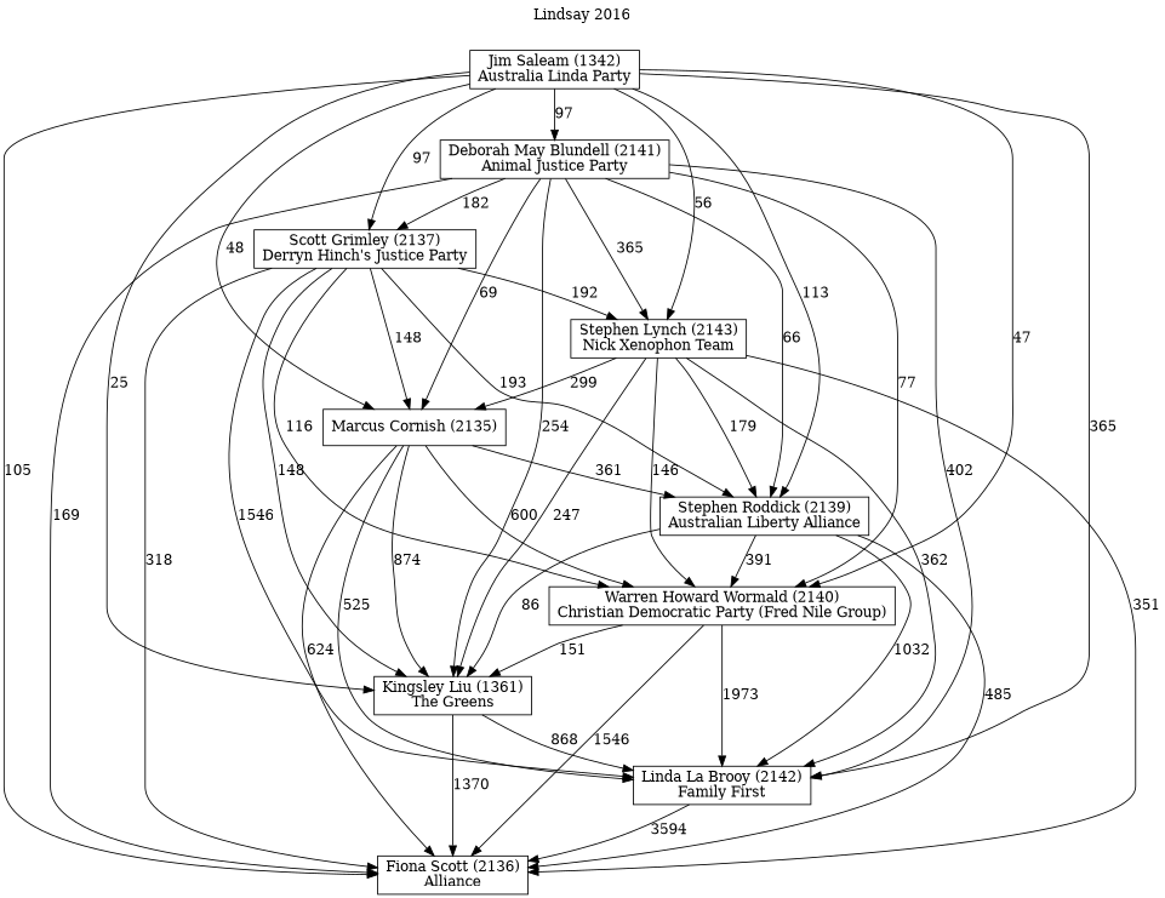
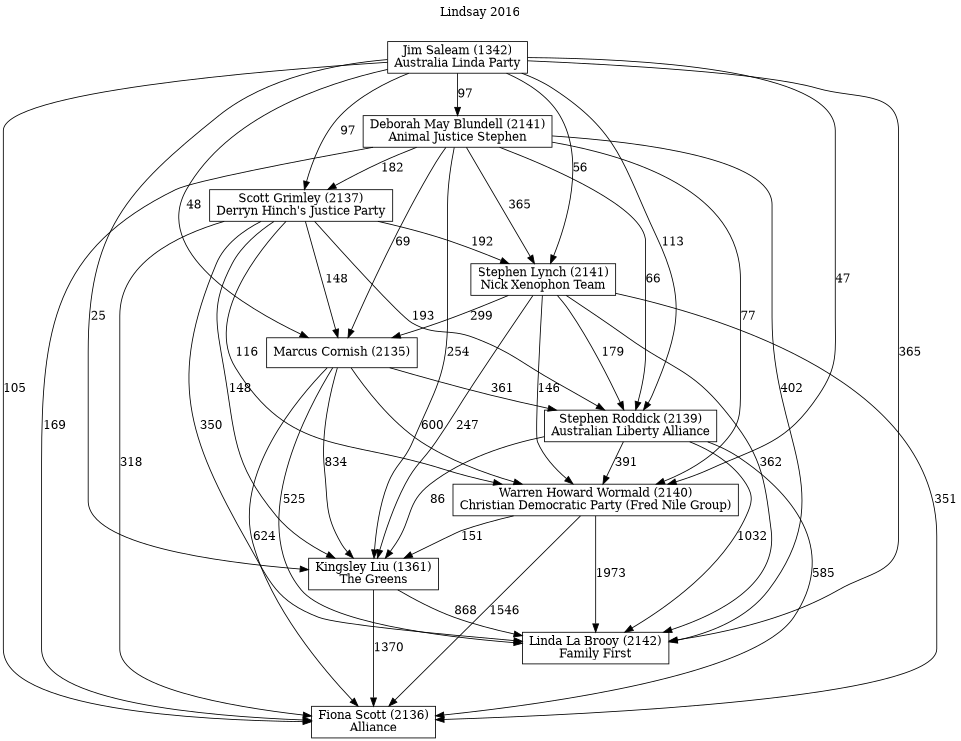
  digraph {
    label="Lindsay 2016"
    labelloc=t
    mclimit=10
    node [shape=box]
    n1 [label="Fiona Scott (2136)\nAlliance"]
    n2 [label="Linda La Brooy (2142)\nFamily First"]
    n3 [label="Kingsley Liu (1361)\nThe Greens"]
    n4 [label="Warren Howard Wormald (2140)\nChristian Democratic Party (Fred Nile Group)"]
    n5 [label="Marcus Cornish (2135)\n"]
    n6 [label="Stephen Roddick (2139)\nAustralian Liberty Alliance"]
-   n7 [label="Stephen Lynch (2143)\nNick Xenophon Team"]
+   n7 [label="Stephen Lynch (2141)\nNick Xenophon Team"]
    n8 [label="Scott Grimley (2137)\nDerryn Hinch's Justice Party"]
-   n9 [label="Deborah May Blundell (2141)\nAnimal Justice Party"]
+   n9 [label="Deborah May Blundell (2141)\nAnimal Justice Stephen"]
    n10 [label="Jim Saleam (1342)\nAustralia Linda Party"]
-   n2 -> n1 [label=3594]
    n3 -> n1 [label=1370]
    n3 -> n2 [label=868]
    n4 -> n1 [label=1546]
    n4 -> n2 [label=1973]
    n4 -> n3 [label=151]
    n5 -> n1 [label=624]
    n5 -> n2 [label=525]
-   n5 -> n3 [label=874]
+   n5 -> n3 [label=834]
    n5 -> n4 [label=600]
    n5 -> n6 [label=361]
-   n6 -> n1 [label=485]
+   n6 -> n1 [label=585]
    n6 -> n2 [label=1032]
    n6 -> n3 [label=86]
    n6 -> n4 [label=391]
    n7 -> n1 [label=351]
    n7 -> n2 [label=362]
    n7 -> n3 [label=247]
    n7 -> n4 [label=146]
    n7 -> n5 [label=299]
    n7 -> n6 [label=179]
    n8 -> n1 [label=318]
-   n8 -> n2 [label=1546]
+   n8 -> n2 [label=350]
    n8 -> n3 [label=148]
    n8 -> n4 [label=116]
    n8 -> n5 [label=148]
    n8 -> n6 [label=193]
    n8 -> n7 [label=192]
    n9 -> n1 [label=169]
    n9 -> n2 [label=402]
    n9 -> n3 [label=254]
    n9 -> n4 [label=77]
    n9 -> n5 [label=69]
    n9 -> n6 [label=66]
    n9 -> n7 [label=365]
    n9 -> n8 [label=182]
    n10 -> n1 [label=105]
    n10 -> n2 [label=365]
    n10 -> n3 [label=25]
    n10 -> n4 [label=47]
    n10 -> n5 [label=48]
    n10 -> n6 [label=113]
    n10 -> n7 [label=56]
    n10 -> n8 [label=97]
    n10 -> n9 [label=97]
  }
